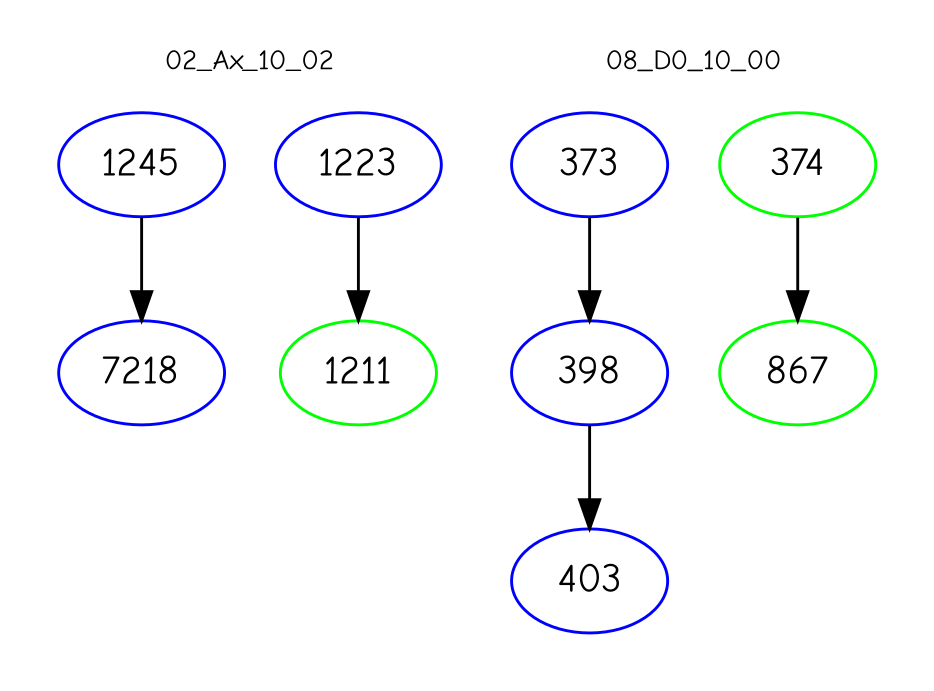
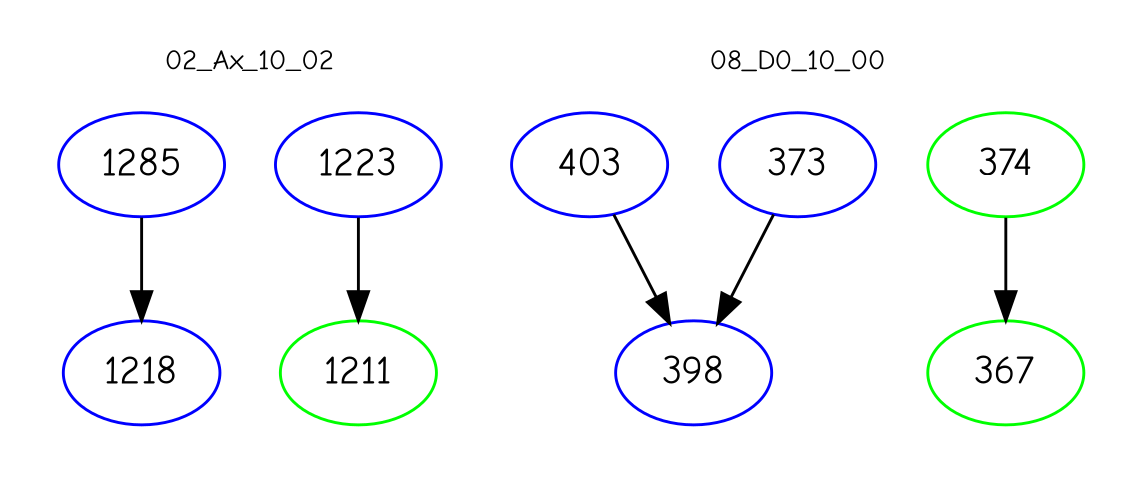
  digraph {
    fontname="Comic Neue"
    node [color=blue fontname="Comic Neue"]
    edge [color=black fontname="Comic Neue"]
    n1 [label=1223]
    n2 [color=green label=1211]
-   n3 [label=1245]
-   n4 [label=7218]
+   n3 [label=1285]
+   n4 [label=1218]
    n5 [color=green label=374]
-   n6 [color=green label=867]
+   n6 [color=green label=367]
    n7 [label=373]
    n8 [label=398]
    n9 [label=403]
    subgraph cluster_1 {
      color=white
      fontsize=10
      label="02_Ax_10_02"
      n1
      n2
      n3
      n4
    }
    subgraph cluster_2 {
      color=white
      fontsize=10
      label="08_D0_10_00"
      n5
      n6
      n7
      n8
      n9
    }
    n1 -> n2
    n3 -> n4
    n5 -> n6
    n7 -> n8
-   n8 -> n9
+   n9 -> n8
  }
